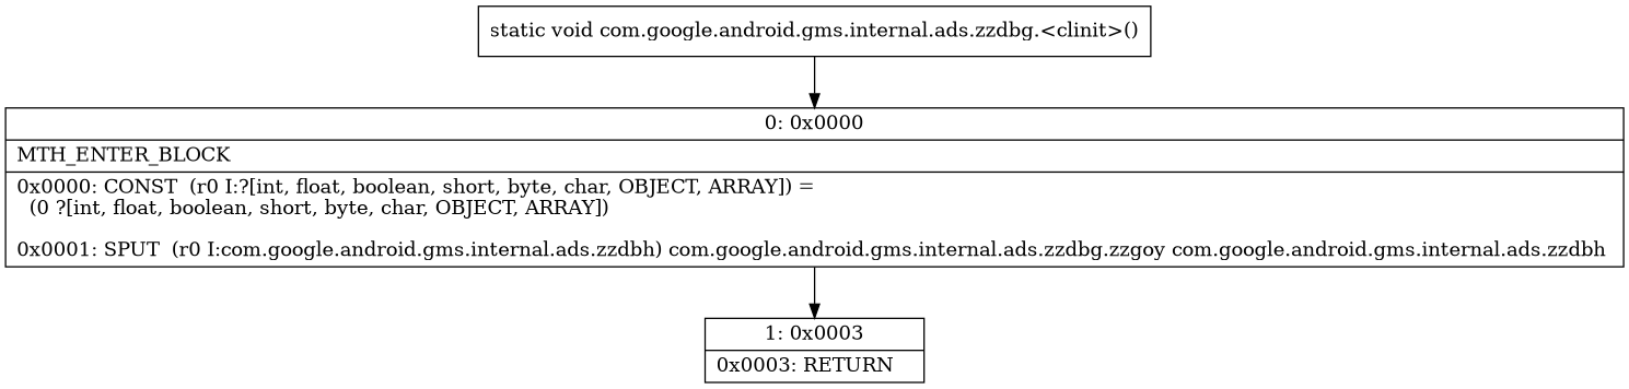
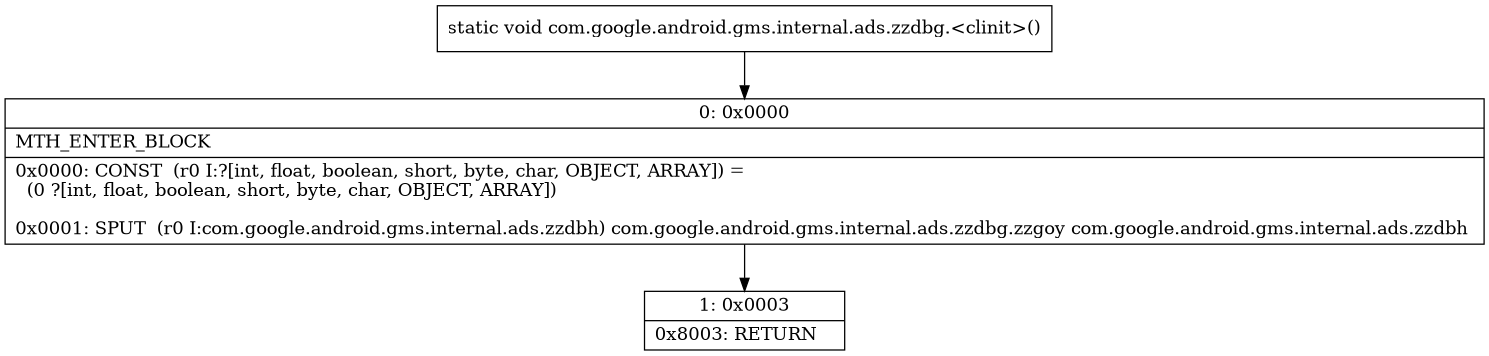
  digraph {
    node [shape=record]
    n1 [label="{0\:\ 0x0000|MTH_ENTER_BLOCK\l|0x0000: CONST  (r0 I:?[int, float, boolean, short, byte, char, OBJECT, ARRAY]) = \l  (0 ?[int, float, boolean, short, byte, char, OBJECT, ARRAY])\l \l0x0001: SPUT  (r0 I:com.google.android.gms.internal.ads.zzdbh) com.google.android.gms.internal.ads.zzdbg.zzgoy com.google.android.gms.internal.ads.zzdbh \l}"]
-   n2 [label="{1\:\ 0x0003|0x0003: RETURN   \l}"]
+   n2 [label="{1\:\ 0x0003|0x8003: RETURN   \l}"]
    n3 [label="{static void com.google.android.gms.internal.ads.zzdbg.\<clinit\>() }"]
    n1 -> n2
    n3 -> n1
  }
